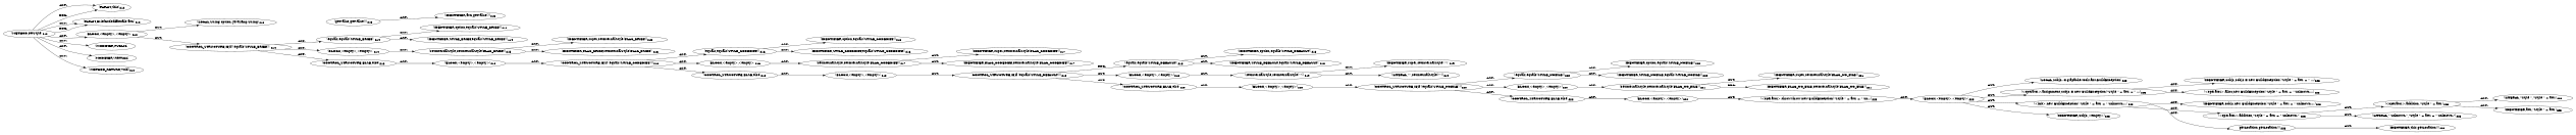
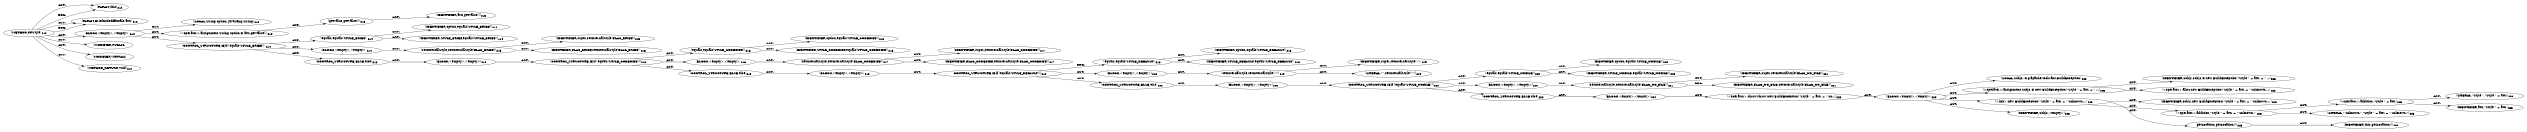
  digraph {
    rankdir=LR
    n1 [label=<(METHOD,setStyle)<SUB>212</SUB>>]
    n2 [label=<(PARAM,this)<SUB>212</SUB>>]
    n3 [label=<(PARAM,BriefCodediffNofile attr)<SUB>212</SUB>>]
    n4 [label=<(BLOCK,&lt;empty&gt;,&lt;empty&gt;)<SUB>212</SUB>>]
    n5 [label=<(MODIFIER,PUBLIC)>]
    n6 [label=<(MODIFIER,VIRTUAL)>]
    n7 [label=<(METHOD_RETURN,void)<SUB>212</SUB>>]
    n8 [label=<(LOCAL,String option: java.lang.String)<SUB>213</SUB>>]
+   n9 [label=<(&lt;operator&gt;.assignment,String option = attr.getValue())<SUB>213</SUB>>]
    n10 [label=<(CONTROL_STRUCTURE,IF,if (equals(STYLE_BRIEF)))<SUB>214</SUB>>]
    n11 [label=<(getValue,getValue())<SUB>213</SUB>>]
    n12 [label=<(equals,equals(STYLE_BRIEF))<SUB>214</SUB>>]
    n13 [label=<(BLOCK,&lt;empty&gt;,&lt;empty&gt;)<SUB>214</SUB>>]
    n14 [label=<(CONTROL_STRUCTURE,ELSE,else)<SUB>216</SUB>>]
    n15 [label=<(IDENTIFIER,attr,getValue())<SUB>213</SUB>>]
    n16 [label=<(IDENTIFIER,option,equals(STYLE_BRIEF))<SUB>214</SUB>>]
    n17 [label=<(IDENTIFIER,STYLE_BRIEF,equals(STYLE_BRIEF))<SUB>114</SUB>>]
    n18 [label=<(setInternalStyle,setInternalStyle(FLAG_BRIEF))<SUB>215</SUB>>]
    n19 [label=<(BLOCK,&lt;empty&gt;,&lt;empty&gt;)<SUB>216</SUB>>]
    n20 [label=<(IDENTIFIER,super,setInternalStyle(FLAG_BRIEF))<SUB>215</SUB>>]
    n21 [label=<(IDENTIFIER,FLAG_BRIEF,setInternalStyle(FLAG_BRIEF))<SUB>215</SUB>>]
    n22 [label=<(CONTROL_STRUCTURE,IF,if (equals(STYLE_CODEDIFF)))<SUB>216</SUB>>]
    n23 [label=<(equals,equals(STYLE_CODEDIFF))<SUB>216</SUB>>]
    n24 [label=<(BLOCK,&lt;empty&gt;,&lt;empty&gt;)<SUB>216</SUB>>]
    n25 [label=<(CONTROL_STRUCTURE,ELSE,else)<SUB>218</SUB>>]
    n26 [label=<(IDENTIFIER,option,equals(STYLE_CODEDIFF))<SUB>216</SUB>>]
    n27 [label=<(IDENTIFIER,STYLE_CODEDIFF,equals(STYLE_CODEDIFF))<SUB>216</SUB>>]
    n28 [label=<(setInternalStyle,setInternalStyle(FLAG_CODEDIFF))<SUB>217</SUB>>]
    n29 [label=<(BLOCK,&lt;empty&gt;,&lt;empty&gt;)<SUB>218</SUB>>]
    n30 [label=<(IDENTIFIER,super,setInternalStyle(FLAG_CODEDIFF))<SUB>217</SUB>>]
    n31 [label=<(IDENTIFIER,FLAG_CODEDIFF,setInternalStyle(FLAG_CODEDIFF))<SUB>217</SUB>>]
    n32 [label=<(CONTROL_STRUCTURE,IF,if (equals(STYLE_DEFAULT)))<SUB>218</SUB>>]
    n33 [label=<(equals,equals(STYLE_DEFAULT))<SUB>218</SUB>>]
    n34 [label=<(BLOCK,&lt;empty&gt;,&lt;empty&gt;)<SUB>218</SUB>>]
    n35 [label=<(CONTROL_STRUCTURE,ELSE,else)<SUB>220</SUB>>]
    n36 [label=<(IDENTIFIER,option,equals(STYLE_DEFAULT))<SUB>218</SUB>>]
    n37 [label=<(IDENTIFIER,STYLE_DEFAULT,equals(STYLE_DEFAULT))<SUB>218</SUB>>]
    n38 [label=<(setInternalStyle,setInternalStyle(&quot;&quot;))<SUB>219</SUB>>]
    n39 [label=<(BLOCK,&lt;empty&gt;,&lt;empty&gt;)<SUB>220</SUB>>]
    n40 [label=<(IDENTIFIER,super,setInternalStyle(&quot;&quot;))<SUB>219</SUB>>]
    n41 [label=<(LITERAL,&quot;&quot;,setInternalStyle(&quot;&quot;))<SUB>219</SUB>>]
    n42 [label=<(CONTROL_STRUCTURE,IF,if (equals(STYLE_NOFILE)))<SUB>220</SUB>>]
    n43 [label=<(equals,equals(STYLE_NOFILE))<SUB>220</SUB>>]
    n44 [label=<(BLOCK,&lt;empty&gt;,&lt;empty&gt;)<SUB>220</SUB>>]
    n45 [label=<(CONTROL_STRUCTURE,ELSE,else)<SUB>222</SUB>>]
    n46 [label=<(IDENTIFIER,option,equals(STYLE_NOFILE))<SUB>220</SUB>>]
    n47 [label=<(IDENTIFIER,STYLE_NOFILE,equals(STYLE_NOFILE))<SUB>220</SUB>>]
    n48 [label=<(setInternalStyle,setInternalStyle(FLAG_NO_FILE))<SUB>221</SUB>>]
    n49 [label=<(BLOCK,&lt;empty&gt;,&lt;empty&gt;)<SUB>222</SUB>>]
    n50 [label=<(IDENTIFIER,super,setInternalStyle(FLAG_NO_FILE))<SUB>221</SUB>>]
    n51 [label=<(IDENTIFIER,FLAG_NO_FILE,setInternalStyle(FLAG_NO_FILE))<SUB>221</SUB>>]
    n52 [label=<(&lt;operator&gt;.throw,throw new BuildException(&quot;Style &quot; + attr + &quot; un...)<SUB>223</SUB>>]
    n53 [label=<(BLOCK,&lt;empty&gt;,&lt;empty&gt;)<SUB>223</SUB>>]
    n54 [label=<(LOCAL,$obj2: org.apache.tools.ant.BuildException)<SUB>223</SUB>>]
    n55 [label=<(&lt;operator&gt;.assignment,$obj2 = new BuildException(&quot;Style &quot; + attr + &quot; ...)<SUB>223</SUB>>]
    n56 [label=<(&lt;init&gt;,new BuildException(&quot;Style &quot; + attr + &quot; unknown....)<SUB>223</SUB>>]
    n57 [label=<(IDENTIFIER,$obj2,&lt;empty&gt;)<SUB>223</SUB>>]
    n58 [label=<(IDENTIFIER,$obj2,$obj2 = new BuildException(&quot;Style &quot; + attr + &quot; ...)<SUB>223</SUB>>]
    n59 [label=<(&lt;operator&gt;.alloc,new BuildException(&quot;Style &quot; + attr + &quot; unknown....)<SUB>223</SUB>>]
    n60 [label=<(IDENTIFIER,$obj2,new BuildException(&quot;Style &quot; + attr + &quot; unknown....)<SUB>223</SUB>>]
    n61 [label=<(&lt;operator&gt;.addition,&quot;Style &quot; + attr + &quot; unknown.&quot;)<SUB>223</SUB>>]
    n62 [label=<(getLocation,getLocation())<SUB>223</SUB>>]
    n63 [label=<(&lt;operator&gt;.addition,&quot;Style &quot; + attr)<SUB>223</SUB>>]
    n64 [label=<(LITERAL,&quot; unknown.&quot;,&quot;Style &quot; + attr + &quot; unknown.&quot;)<SUB>223</SUB>>]
    n65 [label=<(IDENTIFIER,this,getLocation())<SUB>223</SUB>>]
    n66 [label=<(LITERAL,&quot;Style &quot;,&quot;Style &quot; + attr)<SUB>223</SUB>>]
    n67 [label=<(IDENTIFIER,attr,&quot;Style &quot; + attr)<SUB>223</SUB>>]
    n1 -> n2 [label="AST: "]
    n1 -> n2 [label="DDG: "]
    n1 -> n3 [label="AST: "]
    n1 -> n3 [label="DDG: "]
    n1 -> n4 [label="AST: "]
    n1 -> n5 [label="AST: "]
    n1 -> n6 [label="AST: "]
    n1 -> n7 [label="AST: "]
    n4 -> n8 [label="AST: "]
+   n4 -> n9 [label="AST: "]
    n4 -> n10 [label="AST: "]
+   n9 -> n11 [label="AST: "]
    n10 -> n12 [label="AST: "]
    n10 -> n13 [label="AST: "]
    n10 -> n14 [label="AST: "]
    n11 -> n15 [label="AST: "]
    n12 -> n16 [label="AST: "]
    n12 -> n17 [label="AST: "]
    n13 -> n18 [label="AST: "]
    n14 -> n19 [label="AST: "]
    n18 -> n20 [label="AST: "]
    n18 -> n21 [label="AST: "]
    n19 -> n22 [label="AST: "]
    n22 -> n23 [label="AST: "]
    n22 -> n24 [label="AST: "]
    n22 -> n25 [label="AST: "]
    n23 -> n26 [label="AST: "]
    n23 -> n27 [label="AST: "]
    n24 -> n28 [label="AST: "]
    n25 -> n29 [label="AST: "]
    n28 -> n30 [label="AST: "]
    n28 -> n31 [label="AST: "]
    n29 -> n32 [label="AST: "]
    n32 -> n33 [label="DDG: "]
    n32 -> n34 [label="AST: "]
    n32 -> n35 [label="AST: "]
    n33 -> n36 [label="AST: "]
    n33 -> n37 [label="AST: "]
    n34 -> n38 [label="AST: "]
    n35 -> n39 [label="AST: "]
    n38 -> n40 [label="AST: "]
    n38 -> n41 [label="AST: "]
    n39 -> n42 [label="AST: "]
    n42 -> n43 [label="AST: "]
    n42 -> n44 [label="AST: "]
    n42 -> n45 [label="AST: "]
    n43 -> n46 [label="AST: "]
    n43 -> n47 [label="AST: "]
    n44 -> n48 [label="AST: "]
    n45 -> n49 [label="AST: "]
    n48 -> n50 [label="AST: "]
    n48 -> n51 [label="DDG: "]
    n49 -> n52 [label="AST: "]
    n52 -> n53 [label="AST: "]
    n53 -> n54 [label="AST: "]
    n53 -> n55 [label="AST: "]
    n53 -> n56 [label="AST: "]
    n53 -> n57 [label="AST: "]
    n55 -> n58 [label="AST: "]
    n55 -> n59 [label="AST: "]
    n56 -> n60 [label="AST: "]
    n56 -> n61 [label="AST: "]
    n56 -> n62 [label="AST: "]
    n61 -> n63 [label="AST: "]
    n61 -> n64 [label="AST: "]
    n62 -> n65 [label="AST: "]
    n63 -> n66 [label="AST: "]
    n63 -> n67 [label="AST: "]
  }
